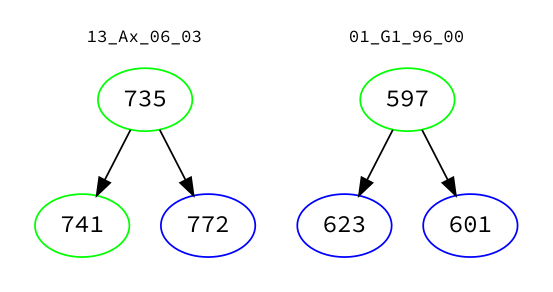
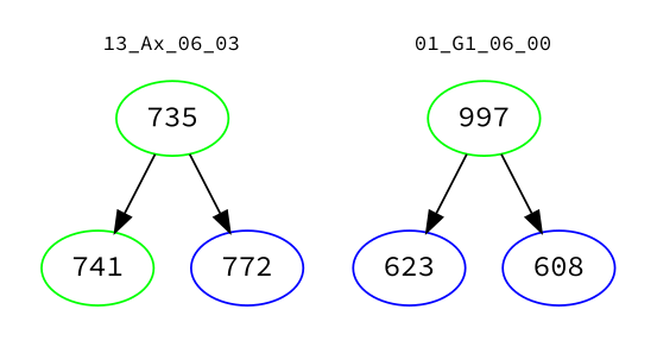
  digraph {
    fontname="Source Code Pro"
    node [color=green fontname="Source Code Pro"]
    edge [color=black fontname="Source Code Pro"]
    n1 [label=735]
    n2 [label=741]
    n3 [color=blue label=772]
-   n4 [label=597]
+   n4 [label=997]
    n5 [color=blue label=623]
-   n6 [color=blue label=601]
+   n6 [color=blue label=608]
    subgraph cluster_1 {
      color=white
      fontsize=10
      label="13_Ax_06_03"
      n1
      n2
      n3
    }
    subgraph cluster_2 {
      color=white
      fontsize=10
-     label="01_G1_96_00"
+     label="01_G1_06_00"
      n4
      n5
      n6
    }
    n1 -> n2
    n1 -> n3
    n4 -> n5
    n4 -> n6
  }
